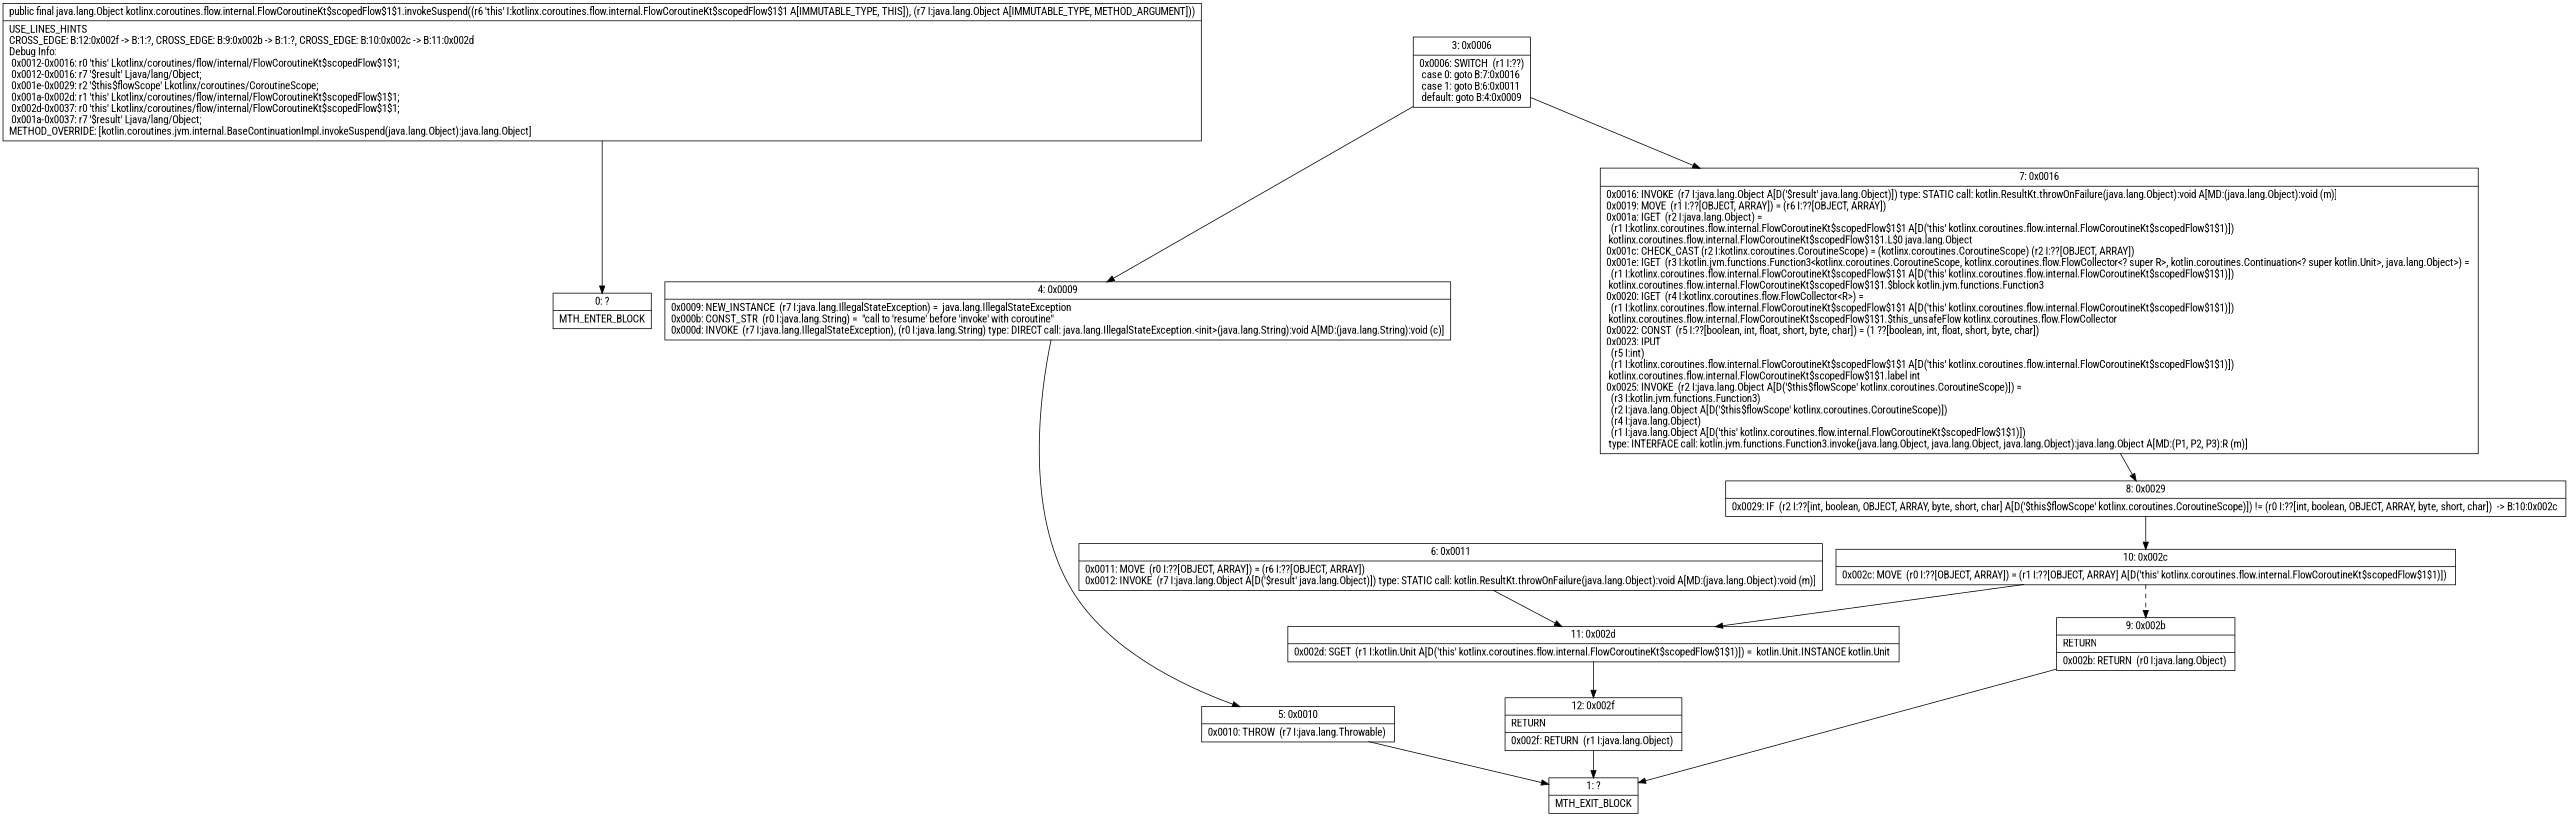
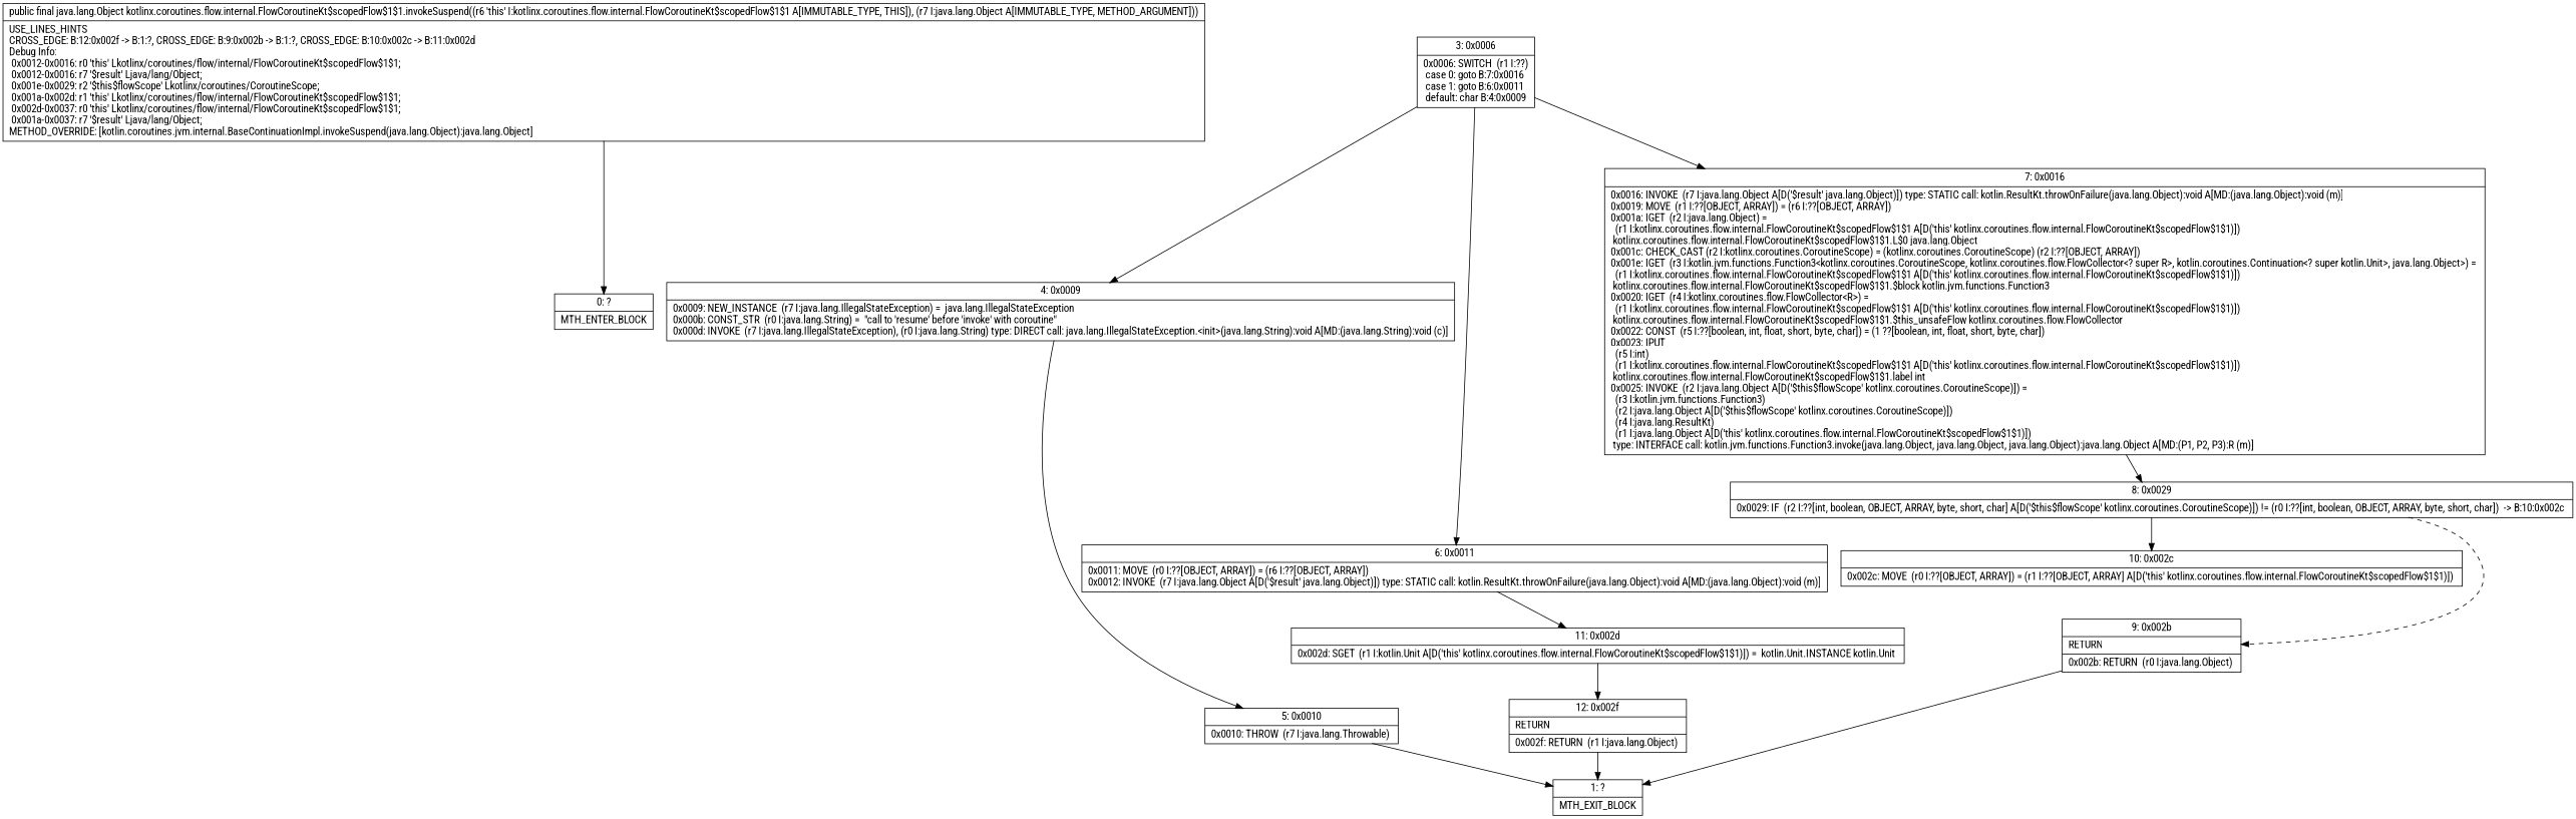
  digraph {
    fontname="Roboto Condensed"
    node [fontname="Roboto Condensed" shape=record]
    edge [fontname="Roboto Condensed"]
    n1 [label="{0\:\ ?|MTH_ENTER_BLOCK\l}"]
-   n2 [label="{3\:\ 0x0006|0x0006: SWITCH  (r1 I:??)\l case 0: goto B:7:0x0016\l case 1: goto B:6:0x0011\l default: goto B:4:0x0009 \l}"]
+   n2 [label="{3\:\ 0x0006|0x0006: SWITCH  (r1 I:??)\l case 0: goto B:7:0x0016\l case 1: goto B:6:0x0011\l default: char B:4:0x0009 \l}"]
    n3 [label="{4\:\ 0x0009|0x0009: NEW_INSTANCE  (r7 I:java.lang.IllegalStateException) =  java.lang.IllegalStateException \l0x000b: CONST_STR  (r0 I:java.lang.String) =  \"call to 'resume' before 'invoke' with coroutine\" \l0x000d: INVOKE  (r7 I:java.lang.IllegalStateException), (r0 I:java.lang.String) type: DIRECT call: java.lang.IllegalStateException.\<init\>(java.lang.String):void A[MD:(java.lang.String):void (c)]\l}"]
    n4 [label="{6\:\ 0x0011|0x0011: MOVE  (r0 I:??[OBJECT, ARRAY]) = (r6 I:??[OBJECT, ARRAY]) \l0x0012: INVOKE  (r7 I:java.lang.Object A[D('$result' java.lang.Object)]) type: STATIC call: kotlin.ResultKt.throwOnFailure(java.lang.Object):void A[MD:(java.lang.Object):void (m)]\l}"]
-   n5 [label="{7\:\ 0x0016|0x0016: INVOKE  (r7 I:java.lang.Object A[D('$result' java.lang.Object)]) type: STATIC call: kotlin.ResultKt.throwOnFailure(java.lang.Object):void A[MD:(java.lang.Object):void (m)]\l0x0019: MOVE  (r1 I:??[OBJECT, ARRAY]) = (r6 I:??[OBJECT, ARRAY]) \l0x001a: IGET  (r2 I:java.lang.Object) = \l  (r1 I:kotlinx.coroutines.flow.internal.FlowCoroutineKt$scopedFlow$1$1 A[D('this' kotlinx.coroutines.flow.internal.FlowCoroutineKt$scopedFlow$1$1)])\l kotlinx.coroutines.flow.internal.FlowCoroutineKt$scopedFlow$1$1.L$0 java.lang.Object \l0x001c: CHECK_CAST (r2 I:kotlinx.coroutines.CoroutineScope) = (kotlinx.coroutines.CoroutineScope) (r2 I:??[OBJECT, ARRAY]) \l0x001e: IGET  (r3 I:kotlin.jvm.functions.Function3\<kotlinx.coroutines.CoroutineScope, kotlinx.coroutines.flow.FlowCollector\<? super R\>, kotlin.coroutines.Continuation\<? super kotlin.Unit\>, java.lang.Object\>) = \l  (r1 I:kotlinx.coroutines.flow.internal.FlowCoroutineKt$scopedFlow$1$1 A[D('this' kotlinx.coroutines.flow.internal.FlowCoroutineKt$scopedFlow$1$1)])\l kotlinx.coroutines.flow.internal.FlowCoroutineKt$scopedFlow$1$1.$block kotlin.jvm.functions.Function3 \l0x0020: IGET  (r4 I:kotlinx.coroutines.flow.FlowCollector\<R\>) = \l  (r1 I:kotlinx.coroutines.flow.internal.FlowCoroutineKt$scopedFlow$1$1 A[D('this' kotlinx.coroutines.flow.internal.FlowCoroutineKt$scopedFlow$1$1)])\l kotlinx.coroutines.flow.internal.FlowCoroutineKt$scopedFlow$1$1.$this_unsafeFlow kotlinx.coroutines.flow.FlowCollector \l0x0022: CONST  (r5 I:??[boolean, int, float, short, byte, char]) = (1 ??[boolean, int, float, short, byte, char]) \l0x0023: IPUT  \l  (r5 I:int)\l  (r1 I:kotlinx.coroutines.flow.internal.FlowCoroutineKt$scopedFlow$1$1 A[D('this' kotlinx.coroutines.flow.internal.FlowCoroutineKt$scopedFlow$1$1)])\l kotlinx.coroutines.flow.internal.FlowCoroutineKt$scopedFlow$1$1.label int \l0x0025: INVOKE  (r2 I:java.lang.Object A[D('$this$flowScope' kotlinx.coroutines.CoroutineScope)]) = \l  (r3 I:kotlin.jvm.functions.Function3)\l  (r2 I:java.lang.Object A[D('$this$flowScope' kotlinx.coroutines.CoroutineScope)])\l  (r4 I:java.lang.Object)\l  (r1 I:java.lang.Object A[D('this' kotlinx.coroutines.flow.internal.FlowCoroutineKt$scopedFlow$1$1)])\l type: INTERFACE call: kotlin.jvm.functions.Function3.invoke(java.lang.Object, java.lang.Object, java.lang.Object):java.lang.Object A[MD:(P1, P2, P3):R (m)]\l}"]
+   n5 [label="{7\:\ 0x0016|0x0016: INVOKE  (r7 I:java.lang.Object A[D('$result' java.lang.Object)]) type: STATIC call: kotlin.ResultKt.throwOnFailure(java.lang.Object):void A[MD:(java.lang.Object):void (m)]\l0x0019: MOVE  (r1 I:??[OBJECT, ARRAY]) = (r6 I:??[OBJECT, ARRAY]) \l0x001a: IGET  (r2 I:java.lang.Object) = \l  (r1 I:kotlinx.coroutines.flow.internal.FlowCoroutineKt$scopedFlow$1$1 A[D('this' kotlinx.coroutines.flow.internal.FlowCoroutineKt$scopedFlow$1$1)])\l kotlinx.coroutines.flow.internal.FlowCoroutineKt$scopedFlow$1$1.L$0 java.lang.Object \l0x001c: CHECK_CAST (r2 I:kotlinx.coroutines.CoroutineScope) = (kotlinx.coroutines.CoroutineScope) (r2 I:??[OBJECT, ARRAY]) \l0x001e: IGET  (r3 I:kotlin.jvm.functions.Function3\<kotlinx.coroutines.CoroutineScope, kotlinx.coroutines.flow.FlowCollector\<? super R\>, kotlin.coroutines.Continuation\<? super kotlin.Unit\>, java.lang.Object\>) = \l  (r1 I:kotlinx.coroutines.flow.internal.FlowCoroutineKt$scopedFlow$1$1 A[D('this' kotlinx.coroutines.flow.internal.FlowCoroutineKt$scopedFlow$1$1)])\l kotlinx.coroutines.flow.internal.FlowCoroutineKt$scopedFlow$1$1.$block kotlin.jvm.functions.Function3 \l0x0020: IGET  (r4 I:kotlinx.coroutines.flow.FlowCollector\<R\>) = \l  (r1 I:kotlinx.coroutines.flow.internal.FlowCoroutineKt$scopedFlow$1$1 A[D('this' kotlinx.coroutines.flow.internal.FlowCoroutineKt$scopedFlow$1$1)])\l kotlinx.coroutines.flow.internal.FlowCoroutineKt$scopedFlow$1$1.$this_unsafeFlow kotlinx.coroutines.flow.FlowCollector \l0x0022: CONST  (r5 I:??[boolean, int, float, short, byte, char]) = (1 ??[boolean, int, float, short, byte, char]) \l0x0023: IPUT  \l  (r5 I:int)\l  (r1 I:kotlinx.coroutines.flow.internal.FlowCoroutineKt$scopedFlow$1$1 A[D('this' kotlinx.coroutines.flow.internal.FlowCoroutineKt$scopedFlow$1$1)])\l kotlinx.coroutines.flow.internal.FlowCoroutineKt$scopedFlow$1$1.label int \l0x0025: INVOKE  (r2 I:java.lang.Object A[D('$this$flowScope' kotlinx.coroutines.CoroutineScope)]) = \l  (r3 I:kotlin.jvm.functions.Function3)\l  (r2 I:java.lang.Object A[D('$this$flowScope' kotlinx.coroutines.CoroutineScope)])\l  (r4 I:java.lang.ResultKt)\l  (r1 I:java.lang.Object A[D('this' kotlinx.coroutines.flow.internal.FlowCoroutineKt$scopedFlow$1$1)])\l type: INTERFACE call: kotlin.jvm.functions.Function3.invoke(java.lang.Object, java.lang.Object, java.lang.Object):java.lang.Object A[MD:(P1, P2, P3):R (m)]\l}"]
    n6 [label="{5\:\ 0x0010|0x0010: THROW  (r7 I:java.lang.Throwable) \l}"]
    n7 [label="{11\:\ 0x002d|0x002d: SGET  (r1 I:kotlin.Unit A[D('this' kotlinx.coroutines.flow.internal.FlowCoroutineKt$scopedFlow$1$1)]) =  kotlin.Unit.INSTANCE kotlin.Unit \l}"]
    n8 [label="{8\:\ 0x0029|0x0029: IF  (r2 I:??[int, boolean, OBJECT, ARRAY, byte, short, char] A[D('$this$flowScope' kotlinx.coroutines.CoroutineScope)]) != (r0 I:??[int, boolean, OBJECT, ARRAY, byte, short, char])  \-\> B:10:0x002c \l}"]
    n9 [label="{1\:\ ?|MTH_EXIT_BLOCK\l}"]
    n10 [label="{12\:\ 0x002f|RETURN\l|0x002f: RETURN  (r1 I:java.lang.Object) \l}"]
    n11 [label="{9\:\ 0x002b|RETURN\l|0x002b: RETURN  (r0 I:java.lang.Object) \l}"]
    n12 [label="{10\:\ 0x002c|0x002c: MOVE  (r0 I:??[OBJECT, ARRAY]) = (r1 I:??[OBJECT, ARRAY] A[D('this' kotlinx.coroutines.flow.internal.FlowCoroutineKt$scopedFlow$1$1)]) \l}"]
    n13 [label="{public final java.lang.Object kotlinx.coroutines.flow.internal.FlowCoroutineKt$scopedFlow$1$1.invokeSuspend((r6 'this' I:kotlinx.coroutines.flow.internal.FlowCoroutineKt$scopedFlow$1$1 A[IMMUTABLE_TYPE, THIS]), (r7 I:java.lang.Object A[IMMUTABLE_TYPE, METHOD_ARGUMENT]))  | USE_LINES_HINTS\lCROSS_EDGE: B:12:0x002f \-\> B:1:?, CROSS_EDGE: B:9:0x002b \-\> B:1:?, CROSS_EDGE: B:10:0x002c \-\> B:11:0x002d\lDebug Info:\l  0x0012\-0x0016: r0 'this' Lkotlinx\/coroutines\/flow\/internal\/FlowCoroutineKt$scopedFlow$1$1;\l  0x0012\-0x0016: r7 '$result' Ljava\/lang\/Object;\l  0x001e\-0x0029: r2 '$this$flowScope' Lkotlinx\/coroutines\/CoroutineScope;\l  0x001a\-0x002d: r1 'this' Lkotlinx\/coroutines\/flow\/internal\/FlowCoroutineKt$scopedFlow$1$1;\l  0x002d\-0x0037: r0 'this' Lkotlinx\/coroutines\/flow\/internal\/FlowCoroutineKt$scopedFlow$1$1;\l  0x001a\-0x0037: r7 '$result' Ljava\/lang\/Object;\lMETHOD_OVERRIDE: [kotlin.coroutines.jvm.internal.BaseContinuationImpl.invokeSuspend(java.lang.Object):java.lang.Object]\l}"]
    n2 -> n3
+   n2 -> n4
    n2 -> n5
    n3 -> n6
    n4 -> n7
    n5 -> n8
    n6 -> n9
    n7 -> n10
-   n12 -> n11 [style=dashed]
+   n8 -> n11 [style=dashed]
    n8 -> n12
    n10 -> n9
    n11 -> n9
-   n12 -> n7
    n13 -> n1
  }
